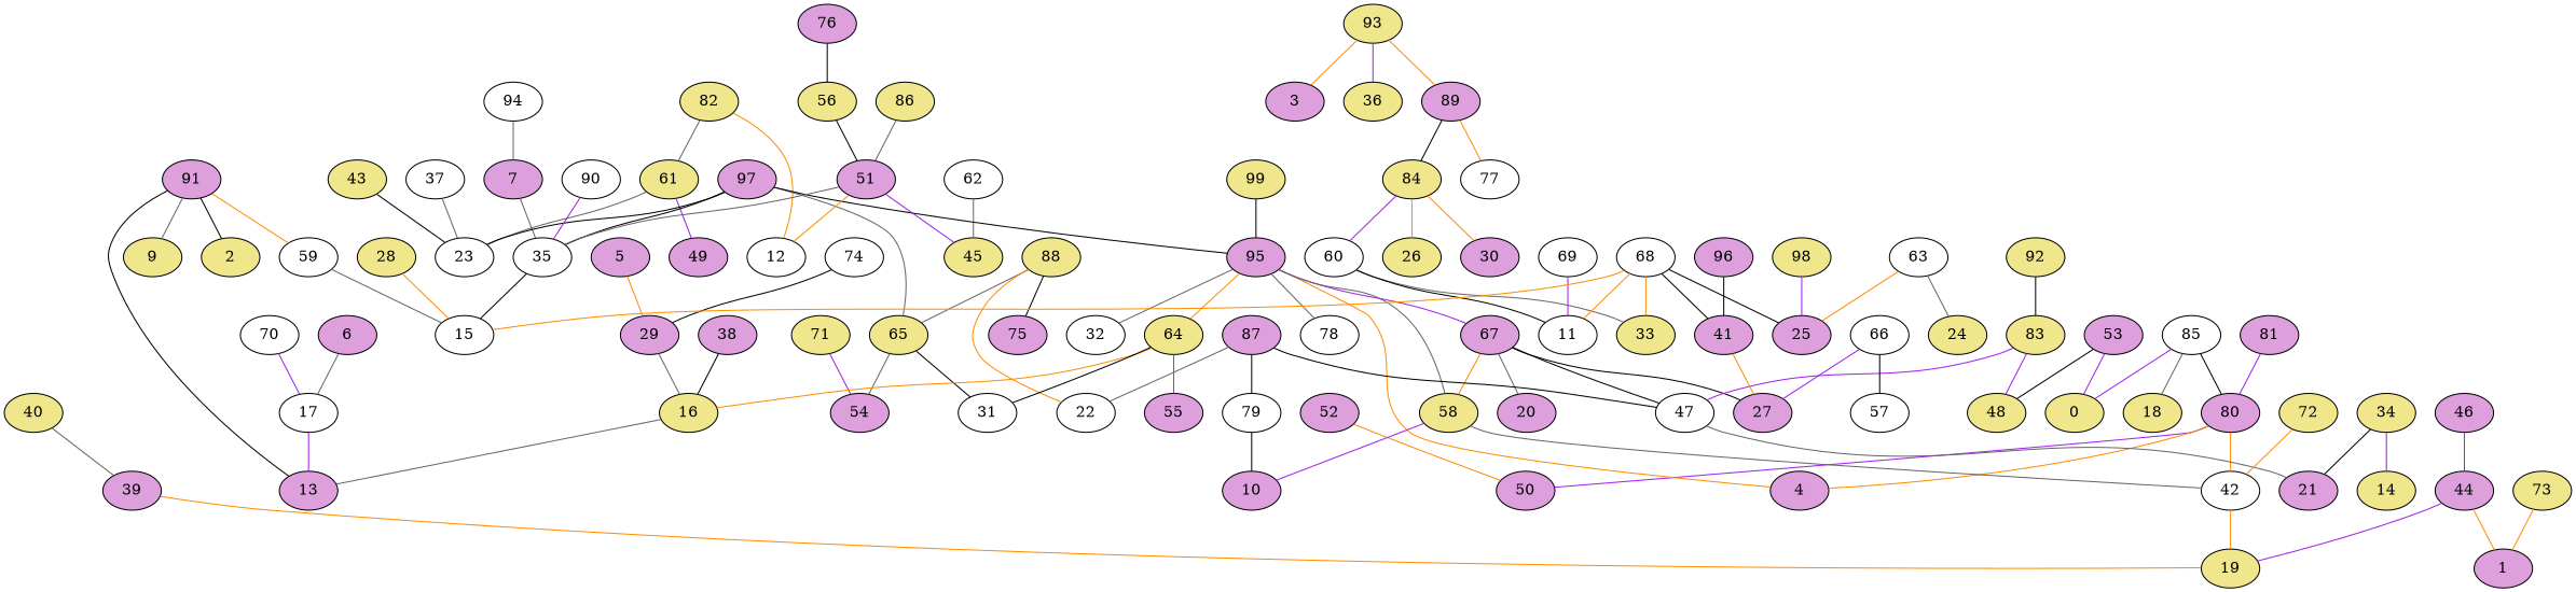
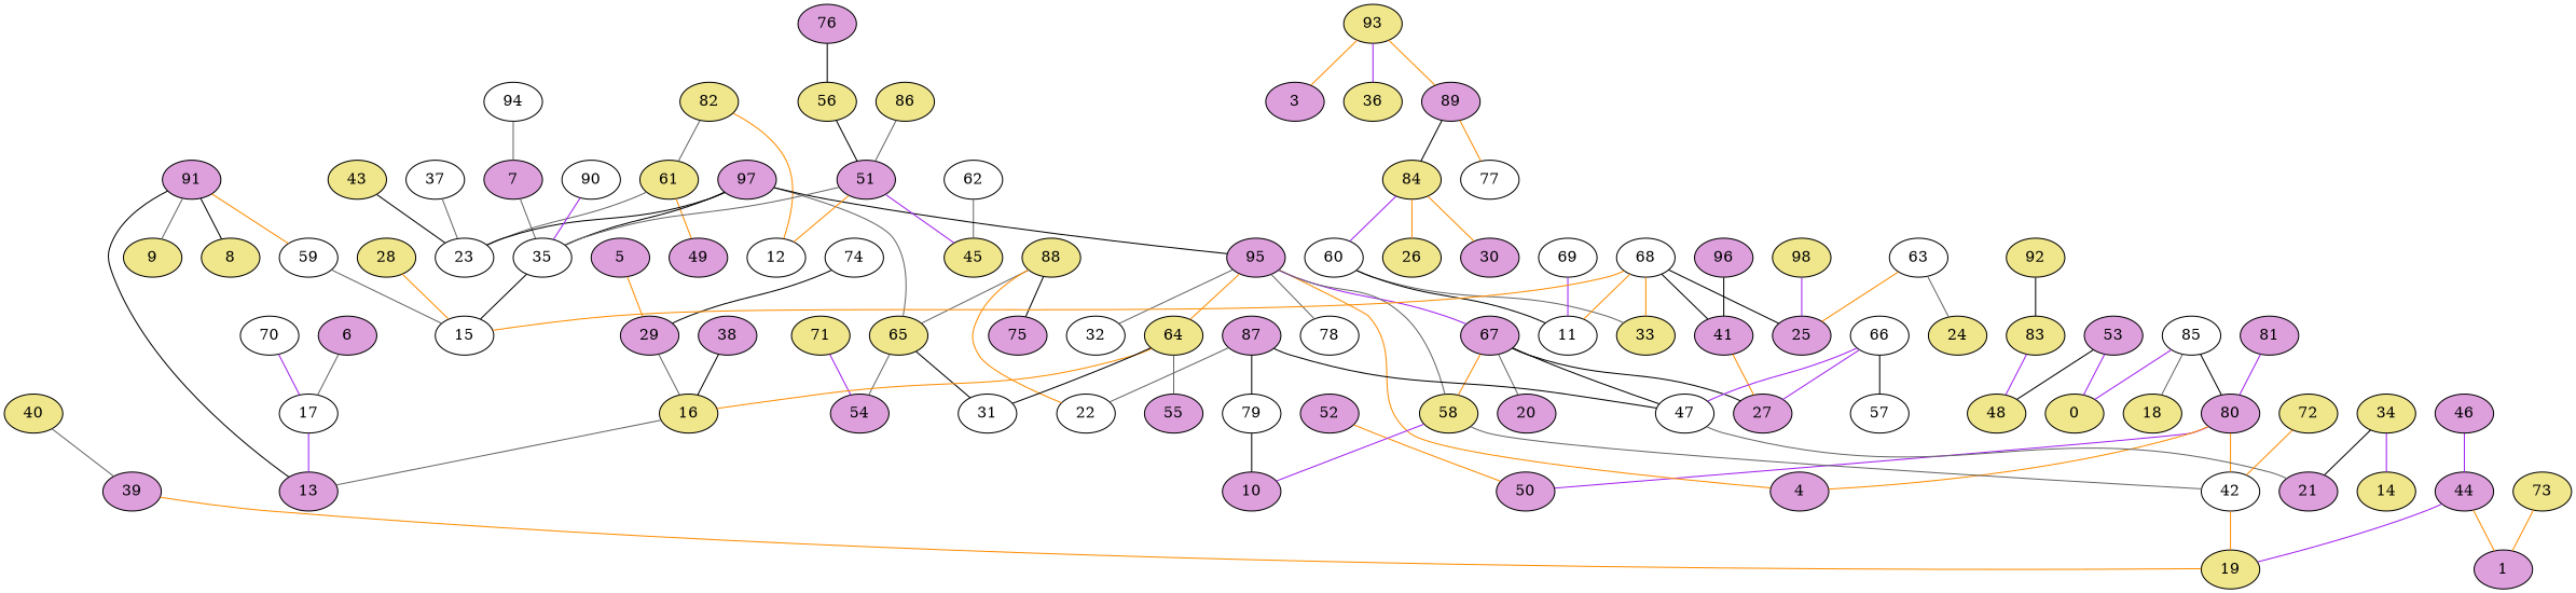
  digraph {
    node [fillcolor=plum style=filled]
    edge [color=black dir=none]
    40 [fillcolor=khaki]
    39
    19 [fillcolor=khaki]
    82 [fillcolor=khaki]
    61 [fillcolor=khaki]
    12 [fillcolor=white]
    23 [fillcolor=white]
    49
    52
    50
    73 [fillcolor=khaki]
    1
    5
    29
    16 [fillcolor=khaki]
    28 [fillcolor=khaki]
    15 [fillcolor=white]
    53
    48 [fillcolor=khaki]
    0 [fillcolor=khaki]
    88 [fillcolor=khaki]
    75
    65 [fillcolor=khaki]
    22 [fillcolor=white]
    54
    31 [fillcolor=white]
    94 [fillcolor=white]
    7
    35 [fillcolor=white]
    71 [fillcolor=khaki]
    89
    77 [fillcolor=white]
    84 [fillcolor=khaki]
    60 [fillcolor=white]
    26 [fillcolor=khaki]
    30
    34 [fillcolor=khaki]
    14 [fillcolor=khaki]
    21
    33 [fillcolor=khaki]
    11 [fillcolor=white]
    85 [fillcolor=white]
    18 [fillcolor=khaki]
    80
    4
    42 [fillcolor=white]
    62 [fillcolor=white]
    45 [fillcolor=khaki]
    97
    95
    64 [fillcolor=khaki]
    78 [fillcolor=white]
    32 [fillcolor=white]
    67
    58 [fillcolor=khaki]
    86 [fillcolor=khaki]
    51
    17 [fillcolor=white]
    13
    55
    83 [fillcolor=khaki]
    47 [fillcolor=white]
    93 [fillcolor=khaki]
    3
    36 [fillcolor=khaki]
    9 [fillcolor=khaki]
    81
    69 [fillcolor=white]
    27
    20
    10
    98 [fillcolor=khaki]
    25
    91
-   8 [fillcolor=khaki label=2]
+   8 [fillcolor=khaki]
    59 [fillcolor=white]
    87
    79 [fillcolor=white]
    41
-   99 [fillcolor=khaki]
    74 [fillcolor=white]
    68 [fillcolor=white]
    6
    72 [fillcolor=khaki]
    38
    92 [fillcolor=khaki]
    76
    56 [fillcolor=khaki]
    63 [fillcolor=white]
    24 [fillcolor=khaki]
    44
    37 [fillcolor=white]
    46
    66 [fillcolor=white]
    57 [fillcolor=white]
    70 [fillcolor=white]
    43 [fillcolor=khaki]
    96
    90 [fillcolor=white]
    subgraph sub_1 {
      40
      39
      19
      82
      61
      12
      23
      49
      52
      50
      73
      1
      5
      29
      16
      28
      15
      53
      48
      0
      88
      75
      65
      22
      54
      31
      94
      7
      35
      71
      89
      77
      84
      60
      26
      30
      34
      14
      21
      33
      11
      85
      18
      80
      4
      42
      62
      45
      97
      95
      64
      78
      32
      67
      58
      86
      51
      17
      13
      55
      83
      47
      93
      3
      36
      9
      81
      69
      27
      20
      10
      98
      25
      91
      8
      59
      87
      79
      41
-     99
      74
      68
      6
      72
      38
      92
      76
      56
      63
      24
      44
      37
      46
      66
      57
      70
      43
      96
      90
    }
    40 -> 39 [color=gray40]
    39 -> 19 [color=darkorange]
    82 -> 61 [color=gray40]
    82 -> 12 [color=darkorange]
    61 -> 23 [color=gray40]
-   61 -> 49 [color=purple]
+   61 -> 49 [color=darkorange]
    52 -> 50 [color=darkorange]
    73 -> 1 [color=darkorange]
    5 -> 29 [color=darkorange]
    29 -> 16 [color=gray40]
    16 -> 13 [color=gray40]
    28 -> 15 [color=darkorange]
    53 -> 48
    53 -> 0 [color=purple]
    88 -> 75
    88 -> 65 [color=gray40]
    88 -> 22 [color=darkorange]
    65 -> 54 [color=gray40]
    65 -> 31
    94 -> 7 [color=gray40]
    7 -> 35 [color=gray40]
    35 -> 15
    71 -> 54 [color=purple]
    89 -> 77 [color=darkorange]
    89 -> 84
    84 -> 60 [color=purple]
    84 -> 26 [color=darkorange]
    84 -> 30 [color=darkorange]
    60 -> 33 [color=gray40]
    60 -> 11
    34 -> 14 [color=purple]
    34 -> 21
    85 -> 0 [color=purple]
    85 -> 18 [color=gray40]
    85 -> 80
    80 -> 50 [color=purple]
    80 -> 4 [color=darkorange]
    80 -> 42 [color=darkorange]
    42 -> 19 [color=darkorange]
    62 -> 45 [color=gray40]
    97 -> 23
    97 -> 65 [color=gray40]
    97 -> 35
    97 -> 95
    95 -> 4 [color=darkorange]
    95 -> 64 [color=darkorange]
    95 -> 78 [color=gray40]
    95 -> 32 [color=gray40]
    95 -> 67 [color=purple]
    95 -> 58 [color=gray40]
    64 -> 16 [color=darkorange]
    64 -> 31
    64 -> 55 [color=gray40]
    67 -> 58 [color=darkorange]
    67 -> 47
    67 -> 27
    67 -> 20 [color=gray40]
    58 -> 42 [color=gray40]
    58 -> 10 [color=purple]
    86 -> 51 [color=gray40]
    51 -> 12 [color=darkorange]
    51 -> 35 [color=gray40]
    51 -> 45 [color=purple]
    17 -> 13 [color=purple]
    83 -> 48 [color=purple]
-   83 -> 47 [color=purple]
+   66 -> 47 [color=purple]
    47 -> 21 [color=gray40]
    93 -> 89 [color=darkorange]
    93 -> 3 [color=darkorange]
    93 -> 36 [color=purple]
    81 -> 80 [color=purple]
    69 -> 11 [color=purple]
    98 -> 25 [color=purple]
    91 -> 13
    91 -> 9 [color=gray40]
    91 -> 8
    91 -> 59 [color=darkorange]
    59 -> 15 [color=gray40]
    87 -> 22 [color=gray40]
    87 -> 47
    87 -> 79
    79 -> 10
    41 -> 27 [color=darkorange]
-   99 -> 95
    74 -> 29
    68 -> 15 [color=darkorange]
    68 -> 33 [color=darkorange]
    68 -> 11 [color=darkorange]
    68 -> 25
    68 -> 41
    6 -> 17 [color=gray40]
    72 -> 42 [color=darkorange]
    38 -> 16
    92 -> 83
    76 -> 56
    56 -> 51
    63 -> 25 [color=darkorange]
    63 -> 24 [color=gray40]
    44 -> 19 [color=purple]
    44 -> 1 [color=darkorange]
    37 -> 23 [color=gray40]
    46 -> 44 [color=purple]
    66 -> 27 [color=purple]
    66 -> 57
    70 -> 17 [color=purple]
    43 -> 23
    96 -> 41
    90 -> 35 [color=purple]
  }
